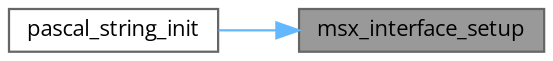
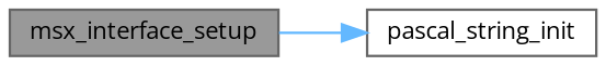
  digraph {
    rankdir=LR
    fontname="Open Sans"
    node [fontname="Open Sans" fontsize=10 shape=box style=filled]
    n1 [color=gray40 fillcolor=grey60 fontcolor=black height=0.2 label=msx_interface_setup width=0.4]
    n2 [color=grey40 fillcolor=white height=0.2 label=pascal_string_init width=0.4]
-   n2 -> n1 [color=steelblue1 fontname="Open Sans" fontsize=10 labelfontname=Helvetica labelfontsize=10 style=solid]
+   n1 -> n2 [color=steelblue1 fontname="Open Sans" fontsize=10 labelfontname=Helvetica labelfontsize=10 style=solid]
  }
